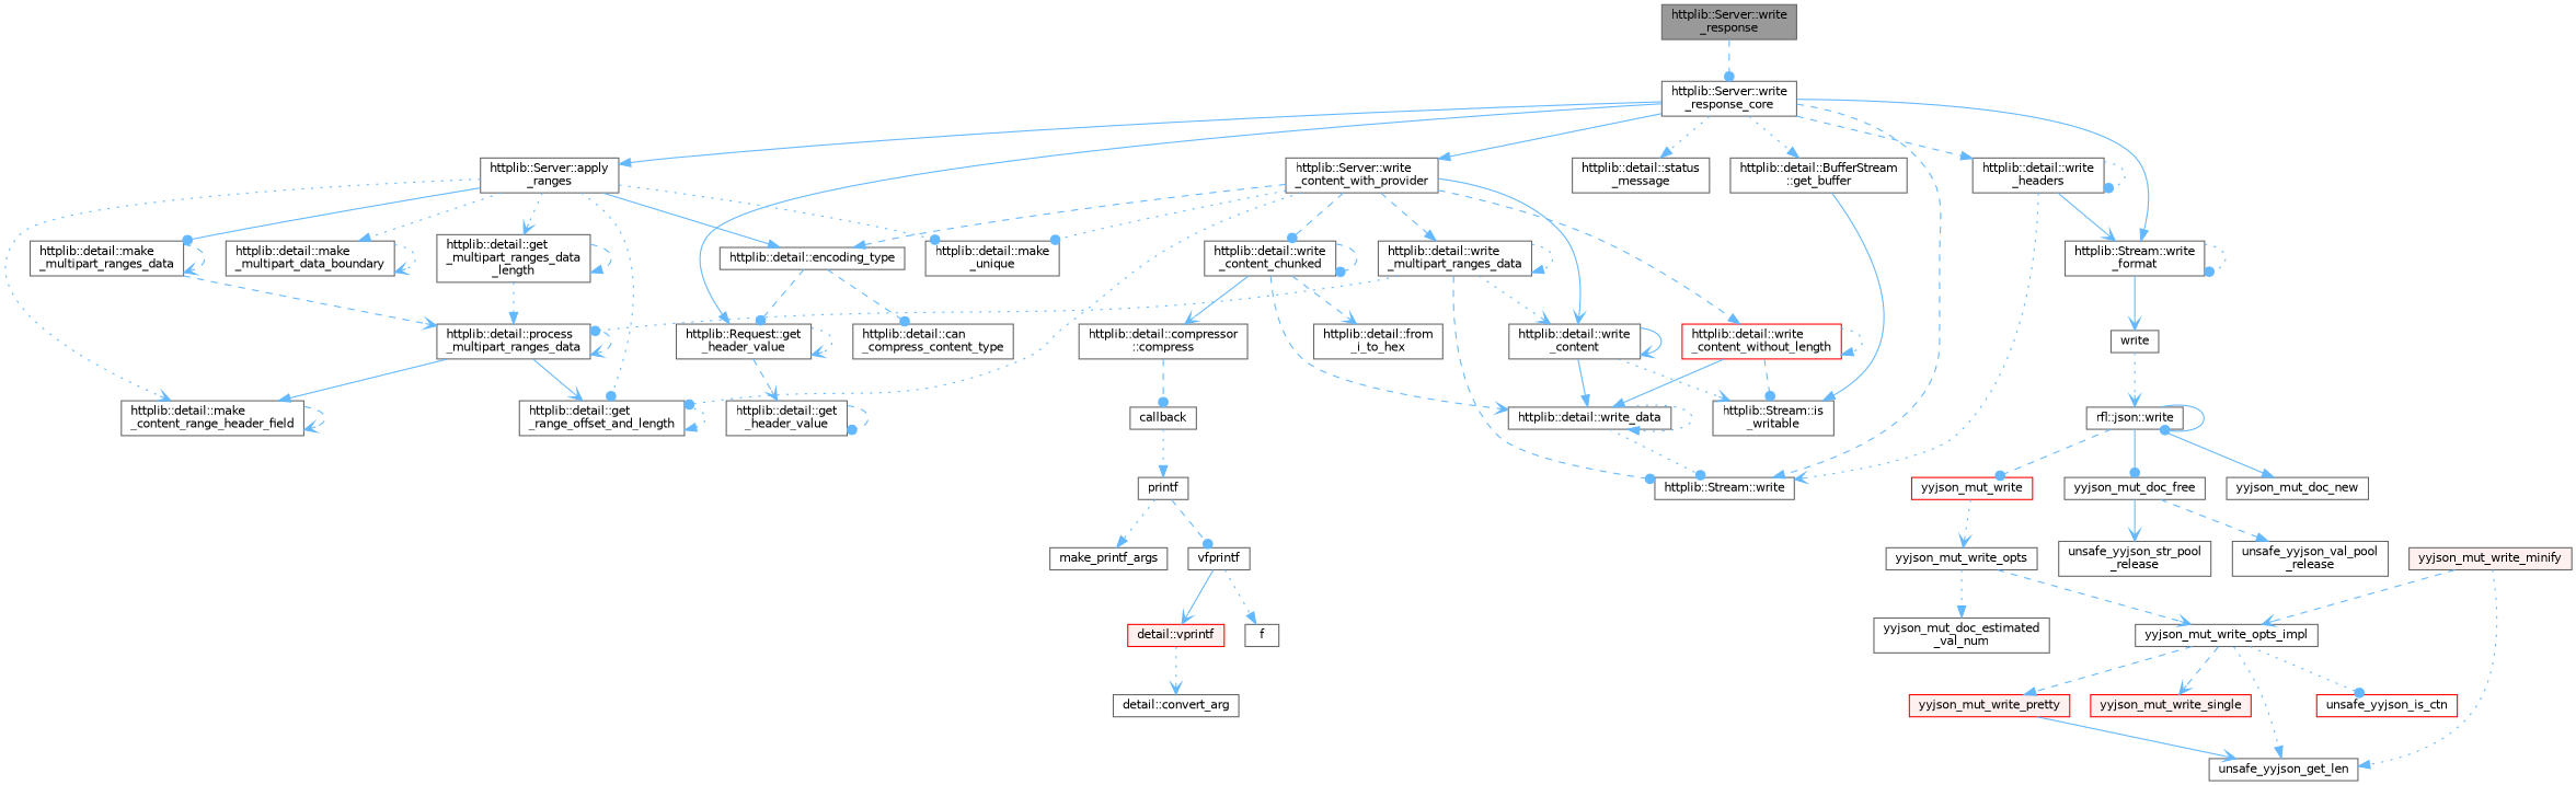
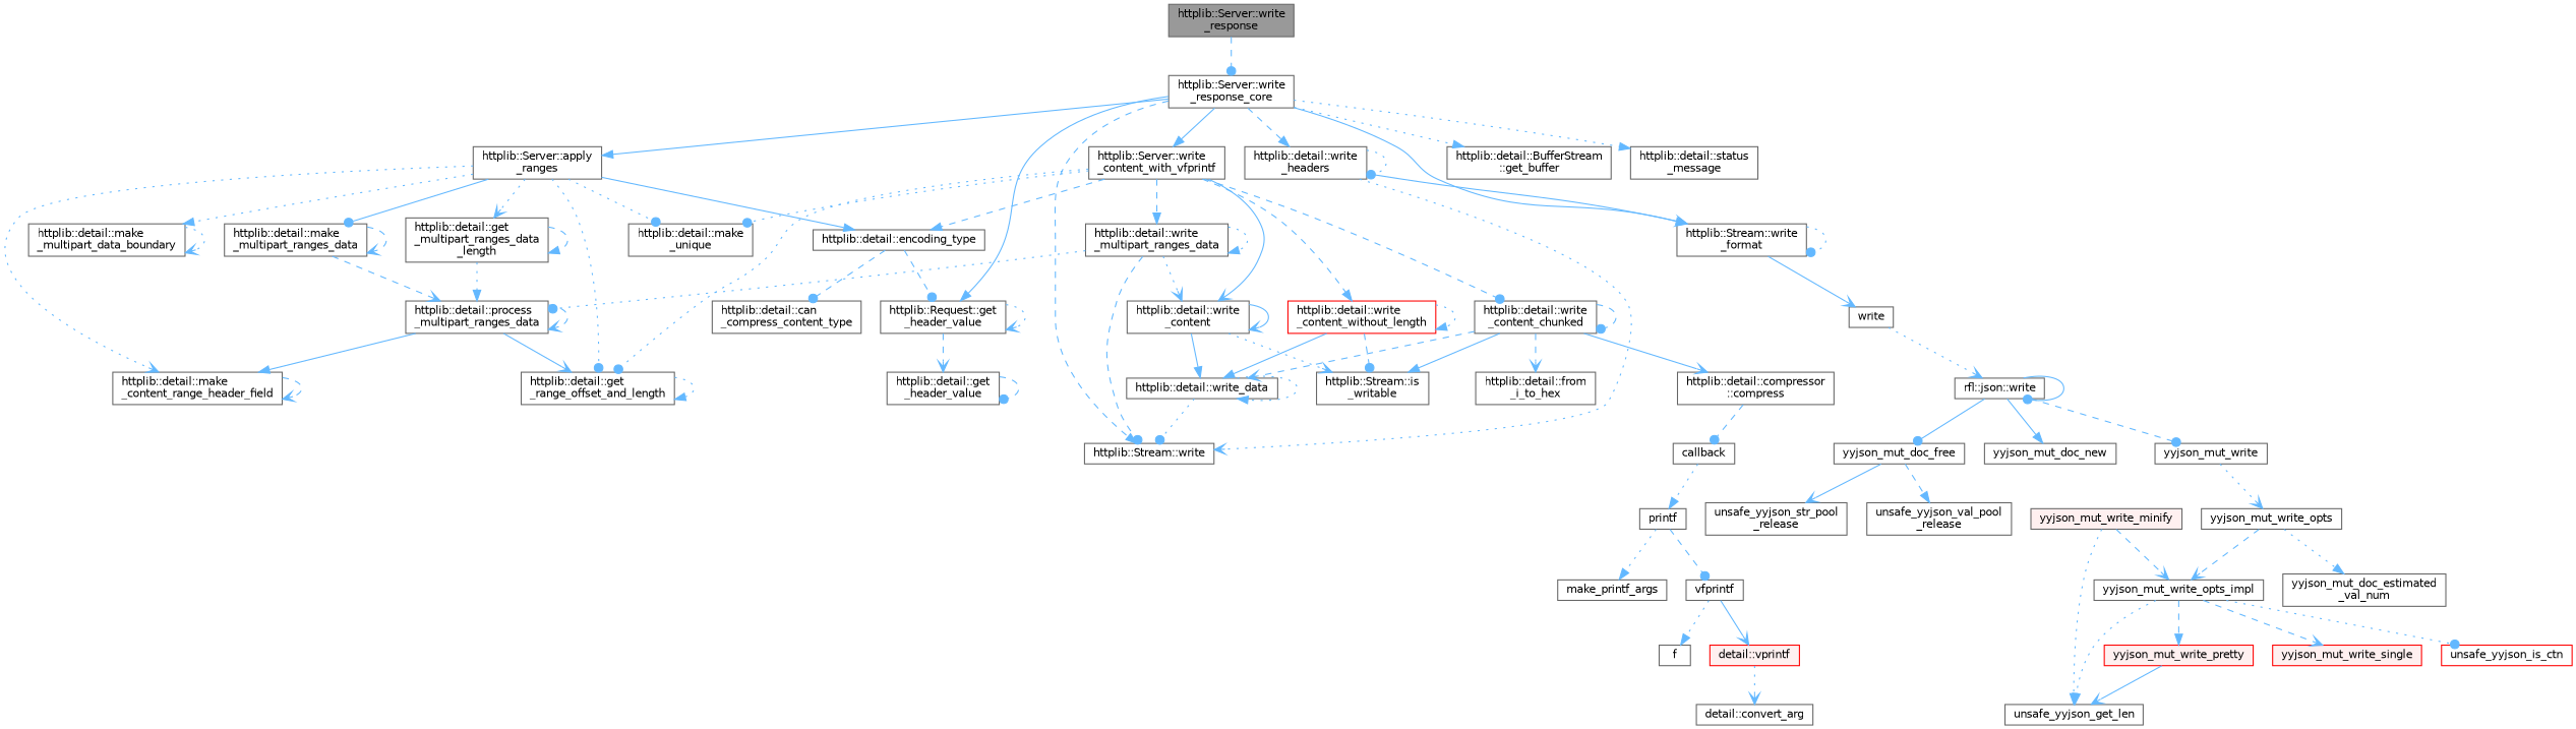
  digraph {
    rankdir=TB
    node [color=grey40 fillcolor=white fontname=Helvetica fontsize=10 shape=box style=filled]
    edge [arrowhead=normal color=steelblue1 fontname=Helvetica fontsize=10 labelfontname=Helvetica labelfontsize=10 style=dotted]
    n1 [color=gray40 fillcolor=grey60 fontcolor=black height=0.2 label="httplib::Server::write\l_response" width=0.4]
    n2 [height=0.2 label="httplib::Server::write\l_response_core" width=0.4]
    n3 [height=0.2 label="httplib::Server::apply\l_ranges" width=0.4]
    n4 [height=0.2 label="httplib::Request::get\l_header_value" width=0.4]
    n5 [height=0.2 label="httplib::detail::BufferStream\l::get_buffer" width=0.4]
    n6 [height=0.2 label="httplib::detail::status\l_message" width=0.4]
    n7 [height=0.2 label="httplib::Stream::write" width=0.4]
-   n8 [height=0.2 label="httplib::Server::write\l_content_with_provider" width=0.4]
+   n8 [height=0.2 label="httplib::Server::write\l_content_with_vfprintf" width=0.4]
    n9 [height=0.2 label="httplib::Stream::write\l_format" width=0.4]
    n10 [height=0.2 label="httplib::detail::write\l_headers" width=0.4]
    n11 [height=0.2 label="httplib::detail::encoding_type" width=0.4]
    n12 [height=0.2 label="httplib::detail::get\l_multipart_ranges_data\l_length" width=0.4]
    n13 [height=0.2 label="httplib::detail::get\l_range_offset_and_length" width=0.4]
    n14 [height=0.2 label="httplib::detail::make\l_content_range_header_field" width=0.4]
    n15 [height=0.2 label="httplib::detail::make\l_multipart_data_boundary" width=0.4]
    n16 [height=0.2 label="httplib::detail::make\l_multipart_ranges_data" width=0.4]
    n17 [height=0.2 label="httplib::detail::make\l_unique" width=0.4]
    n18 [height=0.2 label="httplib::detail::get\l_header_value" width=0.4]
    n19 [height=0.2 label="httplib::detail::write\l_content" width=0.4]
    n20 [height=0.2 label="httplib::detail::write\l_content_chunked" width=0.4]
    n21 [color=red height=0.2 label="httplib::detail::write\l_content_without_length" width=0.4]
    n22 [height=0.2 label="httplib::detail::write\l_multipart_ranges_data" width=0.4]
    n23 [height=0.2 label=write width=0.4]
    n24 [height=0.2 label="httplib::detail::can\l_compress_content_type" width=0.4]
    n25 [height=0.2 label="httplib::detail::process\l_multipart_ranges_data" width=0.4]
    n26 [height=0.2 label="httplib::Stream::is\l_writable" width=0.4]
    n27 [height=0.2 label="httplib::detail::write_data" width=0.4]
    n28 [height=0.2 label="httplib::detail::compressor\l::compress" width=0.4]
    n29 [height=0.2 label="httplib::detail::from\l_i_to_hex" width=0.4]
    n30 [height=0.2 label=callback width=0.4]
    n31 [height=0.2 label=printf width=0.4]
    n32 [height=0.2 label=make_printf_args width=0.4]
    n33 [height=0.2 label=vfprintf width=0.4]
    n34 [height=0.2 label=f width=0.4]
    n35 [color=red fillcolor="#FFF0F0" height=0.2 label="detail::vprintf" width=0.4]
    n36 [height=0.2 label="detail::convert_arg" width=0.4]
    n37 [height=0.2 label="rfl::json::write" width=0.4]
    n38 [height=0.2 label=yyjson_mut_doc_free width=0.4]
    n39 [height=0.2 label=yyjson_mut_doc_new width=0.4]
-   n40 [color=red height=0.2 label=yyjson_mut_write width=0.4]
+   n40 [height=0.2 label=yyjson_mut_write width=0.4]
    n41 [height=0.2 label="unsafe_yyjson_str_pool\l_release" width=0.4]
    n42 [height=0.2 label="unsafe_yyjson_val_pool\l_release" width=0.4]
    n43 [height=0.2 label=yyjson_mut_write_opts width=0.4]
    n44 [height=0.2 label="yyjson_mut_doc_estimated\l_val_num" width=0.4]
    n45 [height=0.2 label=yyjson_mut_write_opts_impl width=0.4]
    n46 [height=0.2 label=unsafe_yyjson_get_len width=0.4]
    n47 [color=red height=0.2 label=unsafe_yyjson_is_ctn width=0.4]
    n48 [color=red fillcolor="#FFF0F0" height=0.2 label=yyjson_mut_write_pretty width=0.4]
    n49 [color=red fillcolor="#FFF0F0" height=0.2 label=yyjson_mut_write_single width=0.4]
    n50 [fillcolor="#FFF0F0" height=0.2 label=yyjson_mut_write_minify width=0.4]
    n1 -> n2 [arrowhead=dot style=dashed]
    n2 -> n3 [style=solid]
    n2 -> n4 [style=solid]
    n2 -> n5
    n2 -> n6
    n2 -> n7 [style=dashed]
    n2 -> n8 [style=solid]
    n2 -> n9 [style=solid]
    n2 -> n10 [style=dashed]
    n3 -> n11 [style=solid]
    n3 -> n12 [arrowhead=vee]
    n3 -> n13 [arrowhead=dot]
    n3 -> n14 [arrowhead=vee]
    n3 -> n15
    n3 -> n16 [arrowhead=dot style=solid]
    n3 -> n17 [arrowhead=dot]
    n4 -> n4 [arrowhead=vee]
    n4 -> n18 [arrowhead=vee style=dashed]
    n8 -> n11 [style=dashed]
    n8 -> n13 [arrowhead=dot]
    n8 -> n17 [arrowhead=dot]
    n8 -> n19 [arrowhead=vee style=solid]
    n8 -> n20 [arrowhead=dot style=dashed]
    n8 -> n21 [style=dashed]
    n8 -> n22 [style=dashed]
    n9 -> n9 [arrowhead=dot]
    n9 -> n23 [arrowhead=vee style=solid]
    n10 -> n7 [arrowhead=vee]
    n10 -> n9 [arrowhead=vee style=solid]
    n10 -> n10 [arrowhead=dot]
    n11 -> n4 [arrowhead=dot style=dashed]
    n11 -> n24 [arrowhead=dot style=dashed]
    n12 -> n12 [style=dashed]
    n12 -> n25
    n13 -> n13
    n14 -> n14 [arrowhead=vee style=dashed]
    n15 -> n15 [arrowhead=vee]
    n16 -> n16 [arrowhead=vee style=dashed]
    n16 -> n25 [arrowhead=vee style=dashed]
    n18 -> n18 [arrowhead=dot style=dashed]
    n19 -> n19 [arrowhead=vee style=solid]
    n19 -> n26 [arrowhead=vee]
    n19 -> n27 [style=solid]
    n20 -> n20 [arrowhead=dot style=dashed]
-   n5 -> n26 [style=solid]
+   n20 -> n26 [style=solid]
    n20 -> n27 [arrowhead=vee style=dashed]
    n20 -> n28 [arrowhead=vee style=solid]
    n20 -> n29 [arrowhead=vee style=dashed]
    n21 -> n21
    n21 -> n26 [arrowhead=dot style=dashed]
    n21 -> n27 [style=solid]
    n22 -> n7 [arrowhead=dot style=dashed]
    n22 -> n19 [arrowhead=vee]
    n22 -> n22
    n22 -> n25 [arrowhead=dot]
    n23 -> n37 [arrowhead=vee]
    n25 -> n13 [arrowhead=vee style=solid]
    n25 -> n14 [style=solid]
    n25 -> n25 [arrowhead=vee style=dashed]
    n27 -> n7 [arrowhead=dot]
    n27 -> n27
    n28 -> n30 [arrowhead=dot style=dashed]
    n30 -> n31
    n31 -> n32
    n31 -> n33 [arrowhead=dot style=dashed]
    n33 -> n34
    n33 -> n35 [arrowhead=vee style=solid]
    n35 -> n36 [arrowhead=vee]
    n37 -> n37 [arrowhead=dot style=solid]
    n37 -> n38 [arrowhead=dot style=solid]
    n37 -> n39 [style=solid]
    n37 -> n40 [arrowhead=dot style=dashed]
    n38 -> n41 [arrowhead=vee style=solid]
    n38 -> n42 [style=dashed]
    n40 -> n43 [arrowhead=vee]
    n43 -> n44
    n43 -> n45 [arrowhead=vee style=dashed]
    n45 -> n46
    n45 -> n47 [arrowhead=dot]
    n45 -> n48 [style=dashed]
    n45 -> n49 [arrowhead=vee style=dashed]
    n48 -> n46 [arrowhead=vee style=solid]
    n50 -> n45 [arrowhead=vee style=dashed]
    n50 -> n46
  }
